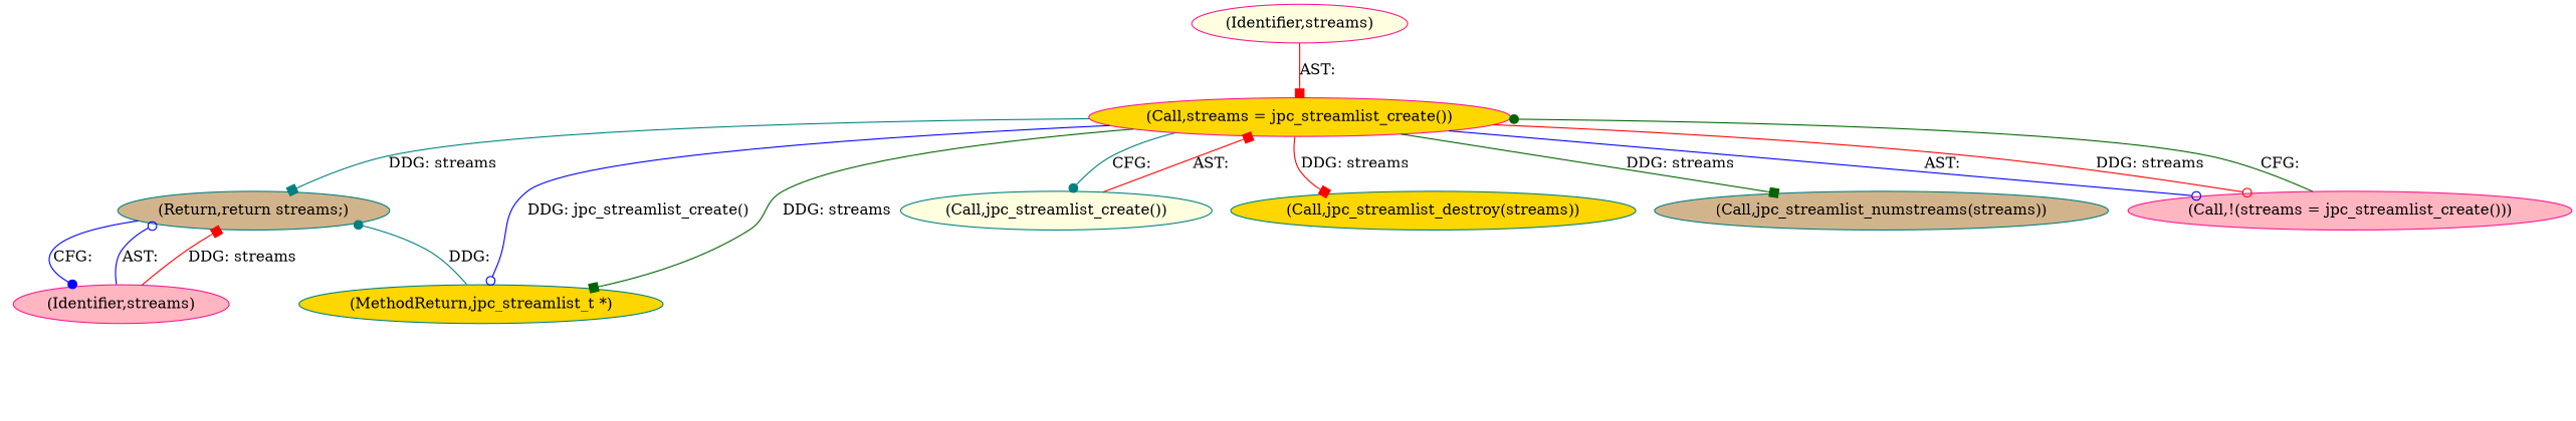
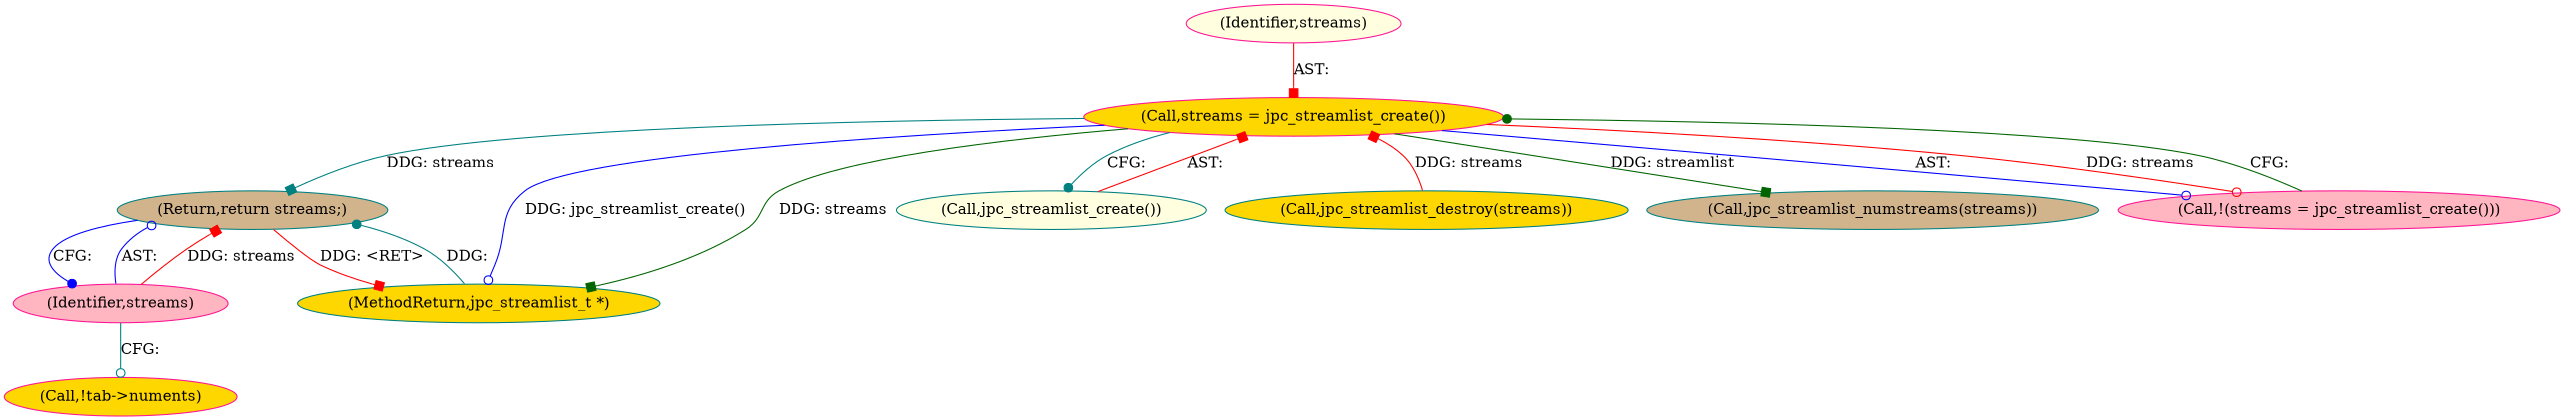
  digraph {
    node [color=teal fillcolor=gold style=filled]
    edge [arrowhead=box color=red]
    n1 [fillcolor=tan label="(Return,return streams;)"]
    n2 [color=deeppink fillcolor=lightpink label="(Identifier,streams)"]
    n3 [label="(MethodReturn,jpc_streamlist_t *)"]
+   n4 [color=deeppink label="(Call,!tab->numents)"]
    n5 [color=deeppink label="(Call,streams = jpc_streamlist_create())"]
    n6 [fillcolor=lightyellow label="(Call,jpc_streamlist_create())"]
    n7 [label="(Call,jpc_streamlist_destroy(streams))"]
    n8 [fillcolor=tan label="(Call,jpc_streamlist_numstreams(streams))"]
    n9 [color=deeppink fillcolor=lightpink label="(Call,!(streams = jpc_streamlist_create()))"]
    n10 [color=deeppink fillcolor=lightyellow label="(Identifier,streams)"]
    n1 -> n2 [arrowhead=dot color=blue label="CFG: "]
+   n1 -> n3 [label="DDG: <RET>"]
    n2 -> n1 [arrowhead=odot color=blue label="AST: "]
    n2 -> n1 [label="DDG: streams"]
+   n2 -> n4 [arrowhead=odot color=teal label="CFG: "]
    n3 -> n1 [arrowhead=dot color=teal label="DDG: "]
    n5 -> n1 [color=teal label="DDG: streams"]
    n5 -> n3 [arrowhead=odot color=blue label="DDG: jpc_streamlist_create()"]
    n5 -> n3 [color=darkgreen label="DDG: streams"]
    n5 -> n6 [arrowhead=dot color=teal label="CFG: "]
-   n5 -> n7 [label="DDG: streams"]
-   n5 -> n8 [color=darkgreen label="DDG: streams"]
+   n7 -> n5 [label="DDG: streams"]
+   n5 -> n8 [color=darkgreen label="DDG: streamlist"]
    n5 -> n9 [arrowhead=odot color=blue label="AST: "]
    n5 -> n9 [arrowhead=odot label="DDG: streams"]
    n6 -> n5 [label="AST: "]
    n9 -> n5 [arrowhead=dot color=darkgreen label="CFG: "]
    n10 -> n5 [label="AST: "]
  }
